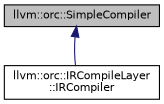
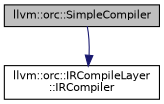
  digraph {
    node [color=black fontname=Helvetica fontsize=10 shape=record]
    n1 [fillcolor=grey75 fontcolor=black height=0.2 label="llvm::orc::SimpleCompiler" style=filled width=0.4]
    n2 [height=0.2 label="llvm::orc::IRCompileLayer\l::IRCompiler" width=0.4]
-   n1 -> n2 [color=midnightblue dir=back fontname=Helvetica fontsize=10 labelfontname=Helvetica labelfontsize=10 style=solid]
+   n2 -> n1 [color=midnightblue dir=back fontname=Helvetica fontsize=10 labelfontname=Helvetica labelfontsize=10 style=solid]
  }
